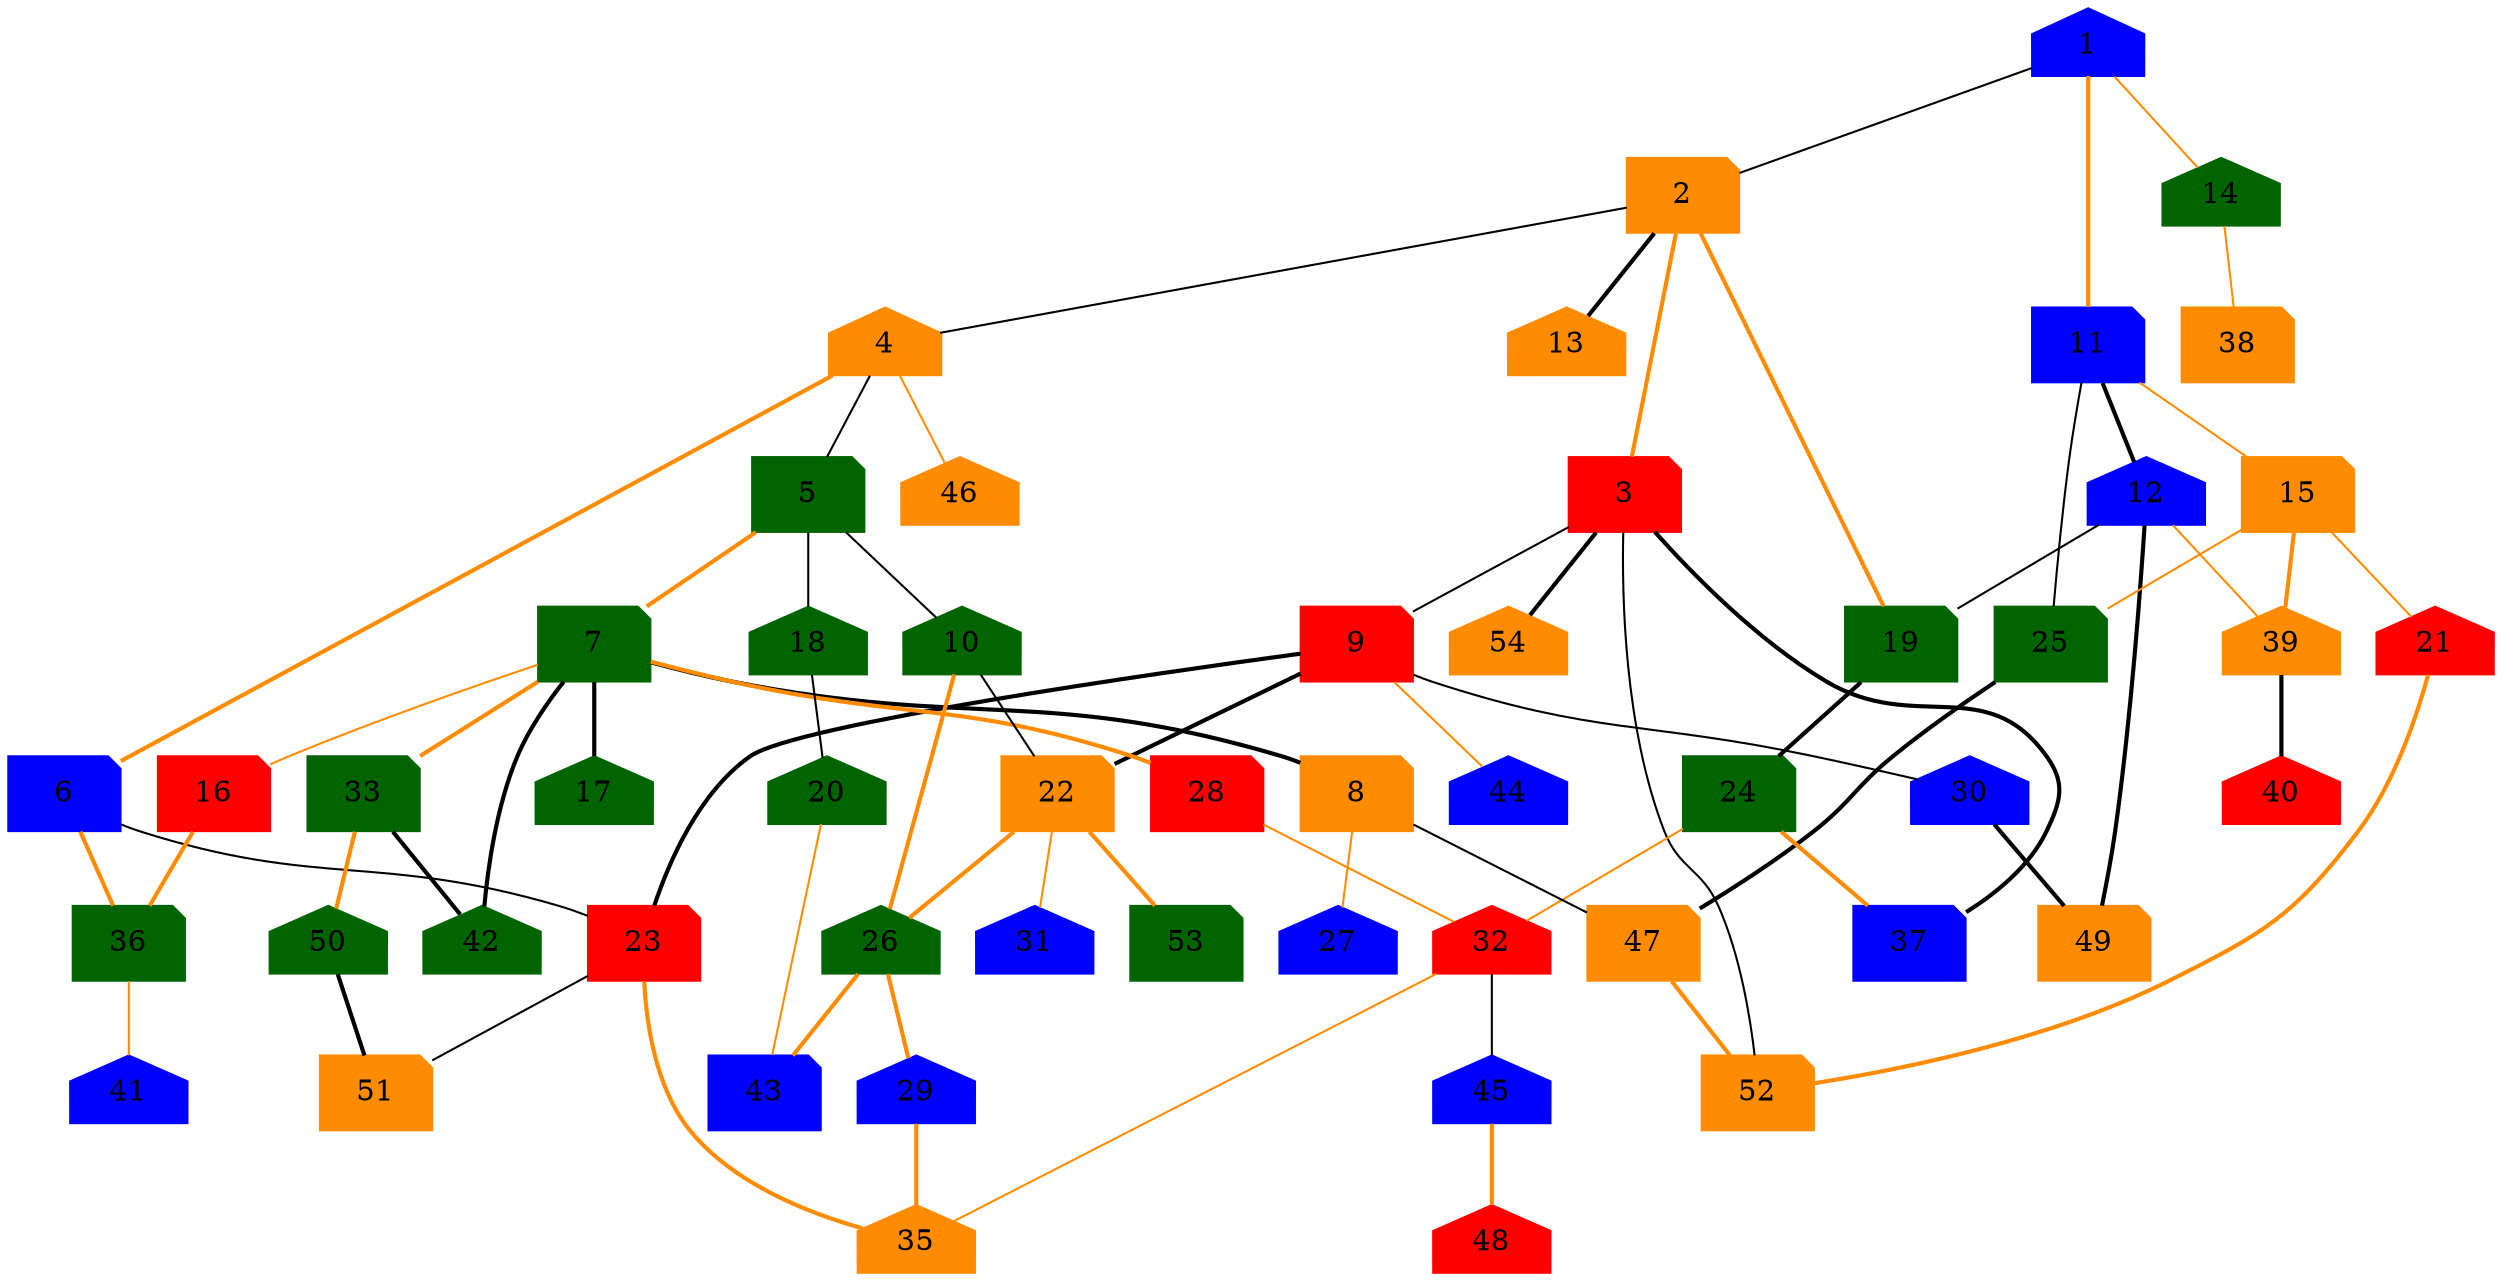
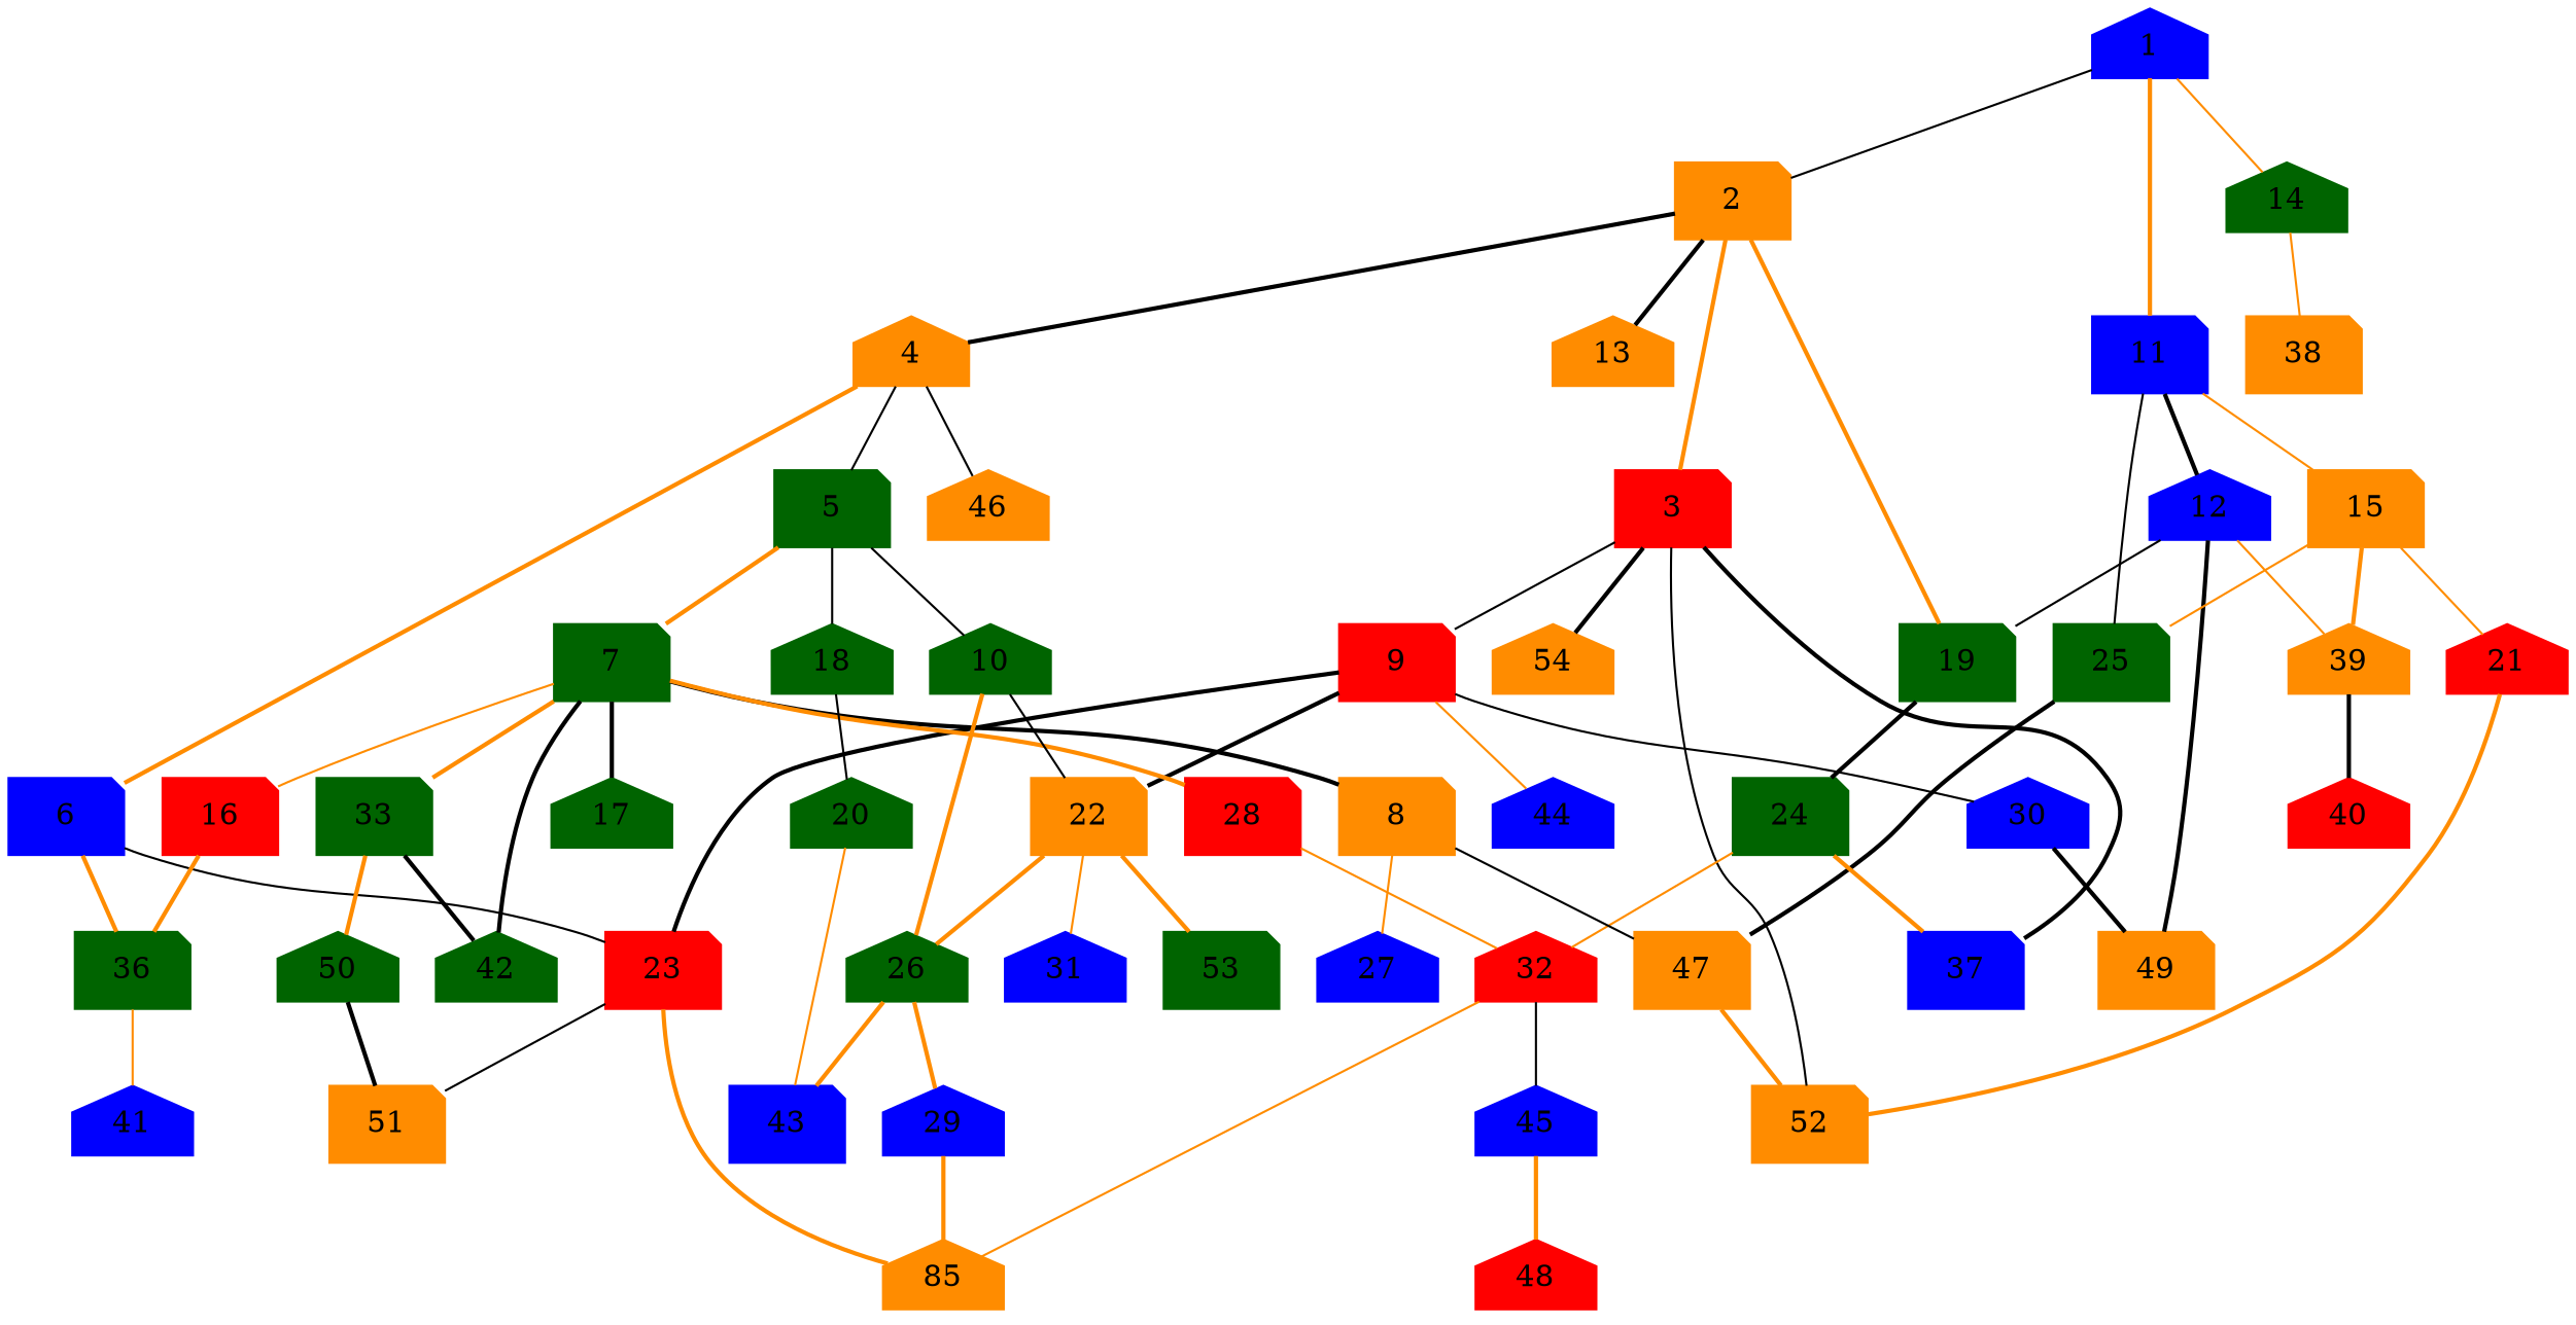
  graph {
    node [color=darkgreen shape=house style=filled]
    edge [color=darkorange style=bold]
    1 [color=blue]
    2 [color=darkorange shape=note]
    11 [color=blue shape=note]
    14
    3 [color=red shape=note]
    4 [color=darkorange]
    13 [color=darkorange]
    19 [shape=note]
    12 [color=blue]
    15 [color=darkorange shape=note]
    25 [shape=note]
    38 [color=darkorange shape=note]
    9 [color=red shape=note]
    n14 [color=darkorange label=54]
    37 [color=blue shape=note]
    52 [color=darkorange shape=note]
    5 [shape=note]
    6 [color=blue shape=note]
    46 [color=darkorange]
    24 [shape=note]
    23 [color=red shape=note]
    22 [color=darkorange shape=note]
    30 [color=blue]
    44 [color=blue]
    7 [shape=note]
    10
    18
    36 [shape=note]
    8 [color=darkorange shape=note]
    16 [color=red shape=note]
    17
    28 [color=red shape=note]
    33 [shape=note]
    42
    26
    20
-   35 [color=darkorange]
+   35 [color=darkorange label=85]
    51 [color=darkorange shape=note]
    41 [color=blue]
    27 [color=blue]
    47 [color=darkorange shape=note]
    32 [color=red]
    50
    31 [color=blue]
    53 [shape=note]
    49 [color=darkorange shape=note]
    43 [color=blue shape=note]
    29 [color=blue]
    39 [color=darkorange]
    21 [color=red]
    40 [color=red]
    45 [color=blue]
    48 [color=red]
    1 -- 2 [color=black style=solid]
    1 -- 11
    1 -- 14 [style=solid]
    2 -- 3
-   2 -- 4 [color=black style=solid]
+   2 -- 4 [color=black]
    2 -- 13 [color=black]
    2 -- 19
    11 -- 12 [color=black]
    11 -- 15 [style=solid]
    11 -- 25 [color=black style=solid]
    14 -- 38 [style=solid]
    3 -- 9 [color=black style=solid]
    3 -- n14 [color=black]
    3 -- 37 [color=black]
    3 -- 52 [color=black style=solid]
    4 -- 5 [color=black style=solid]
    4 -- 6
-   4 -- 46 [style=solid]
+   4 -- 46 [color=black style=solid]
    19 -- 24 [color=black]
    12 -- 19 [color=black style=solid]
    12 -- 49 [color=black]
    12 -- 39 [style=solid]
    15 -- 25 [style=solid]
    15 -- 39
    15 -- 21 [style=solid]
    25 -- 47 [color=black]
    9 -- 23 [color=black]
    9 -- 22 [color=black]
    9 -- 30 [color=black style=solid]
    9 -- 44 [style=solid]
    5 -- 7
    5 -- 10 [color=black style=solid]
    5 -- 18 [color=black style=solid]
    6 -- 23 [color=black style=solid]
    6 -- 36
    24 -- 37
    24 -- 32 [style=solid]
    23 -- 35
    23 -- 51 [color=black style=solid]
    22 -- 26
    22 -- 31 [style=solid]
    22 -- 53
    30 -- 49 [color=black]
    7 -- 8 [color=black]
    7 -- 16 [style=solid]
    7 -- 17 [color=black]
    7 -- 28
    7 -- 33
    7 -- 42 [color=black]
    10 -- 22 [color=black style=solid]
    10 -- 26
    18 -- 20 [color=black style=solid]
    36 -- 41 [style=solid]
    8 -- 27 [style=solid]
    8 -- 47 [color=black style=solid]
    16 -- 36
    28 -- 32 [style=solid]
    33 -- 42 [color=black]
    33 -- 50
    26 -- 43
    26 -- 29
    20 -- 43 [style=solid]
    47 -- 52
    32 -- 35 [style=solid]
    32 -- 45 [color=black style=solid]
    50 -- 51 [color=black]
    29 -- 35
    39 -- 40 [color=black]
    21 -- 52
    45 -- 48
  }
